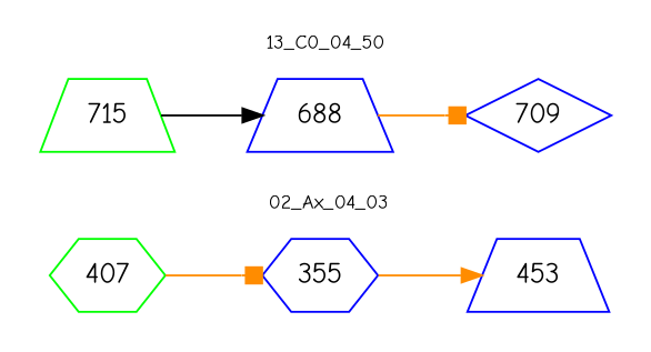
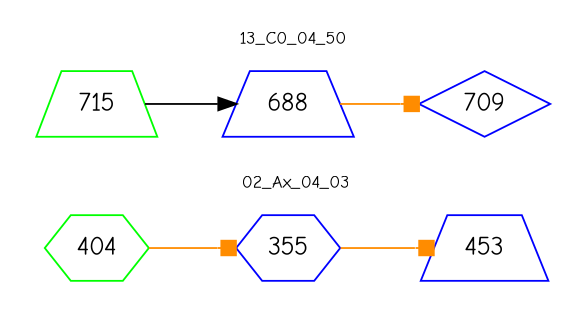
  digraph {
    fontname="Comic Neue"
    rankdir=LR
    node [color=blue fontname="Comic Neue" shape=trapezium]
    edge [arrowhead=box color=darkorange fontname="Comic Neue"]
-   n1 [color=green label=407 shape=hexagon]
+   n1 [color=green label=404 shape=hexagon]
    n2 [label=355 shape=hexagon]
    n3 [label=453]
    n4 [color=green label=715]
    n5 [label=688]
    n6 [label=709 shape=diamond]
    subgraph cluster_1 {
      color=white
      fontsize=10
      label="02_Ax_04_03"
      n1
      n2
      n3
    }
    subgraph cluster_2 {
      color=white
      fontsize=10
      label="13_C0_04_50"
      n4
      n5
      n6
    }
    n1 -> n2
-   n2 -> n3 [arrowhead=normal]
+   n2 -> n3
    n4 -> n5 [arrowhead=normal color=black]
    n5 -> n6
  }
